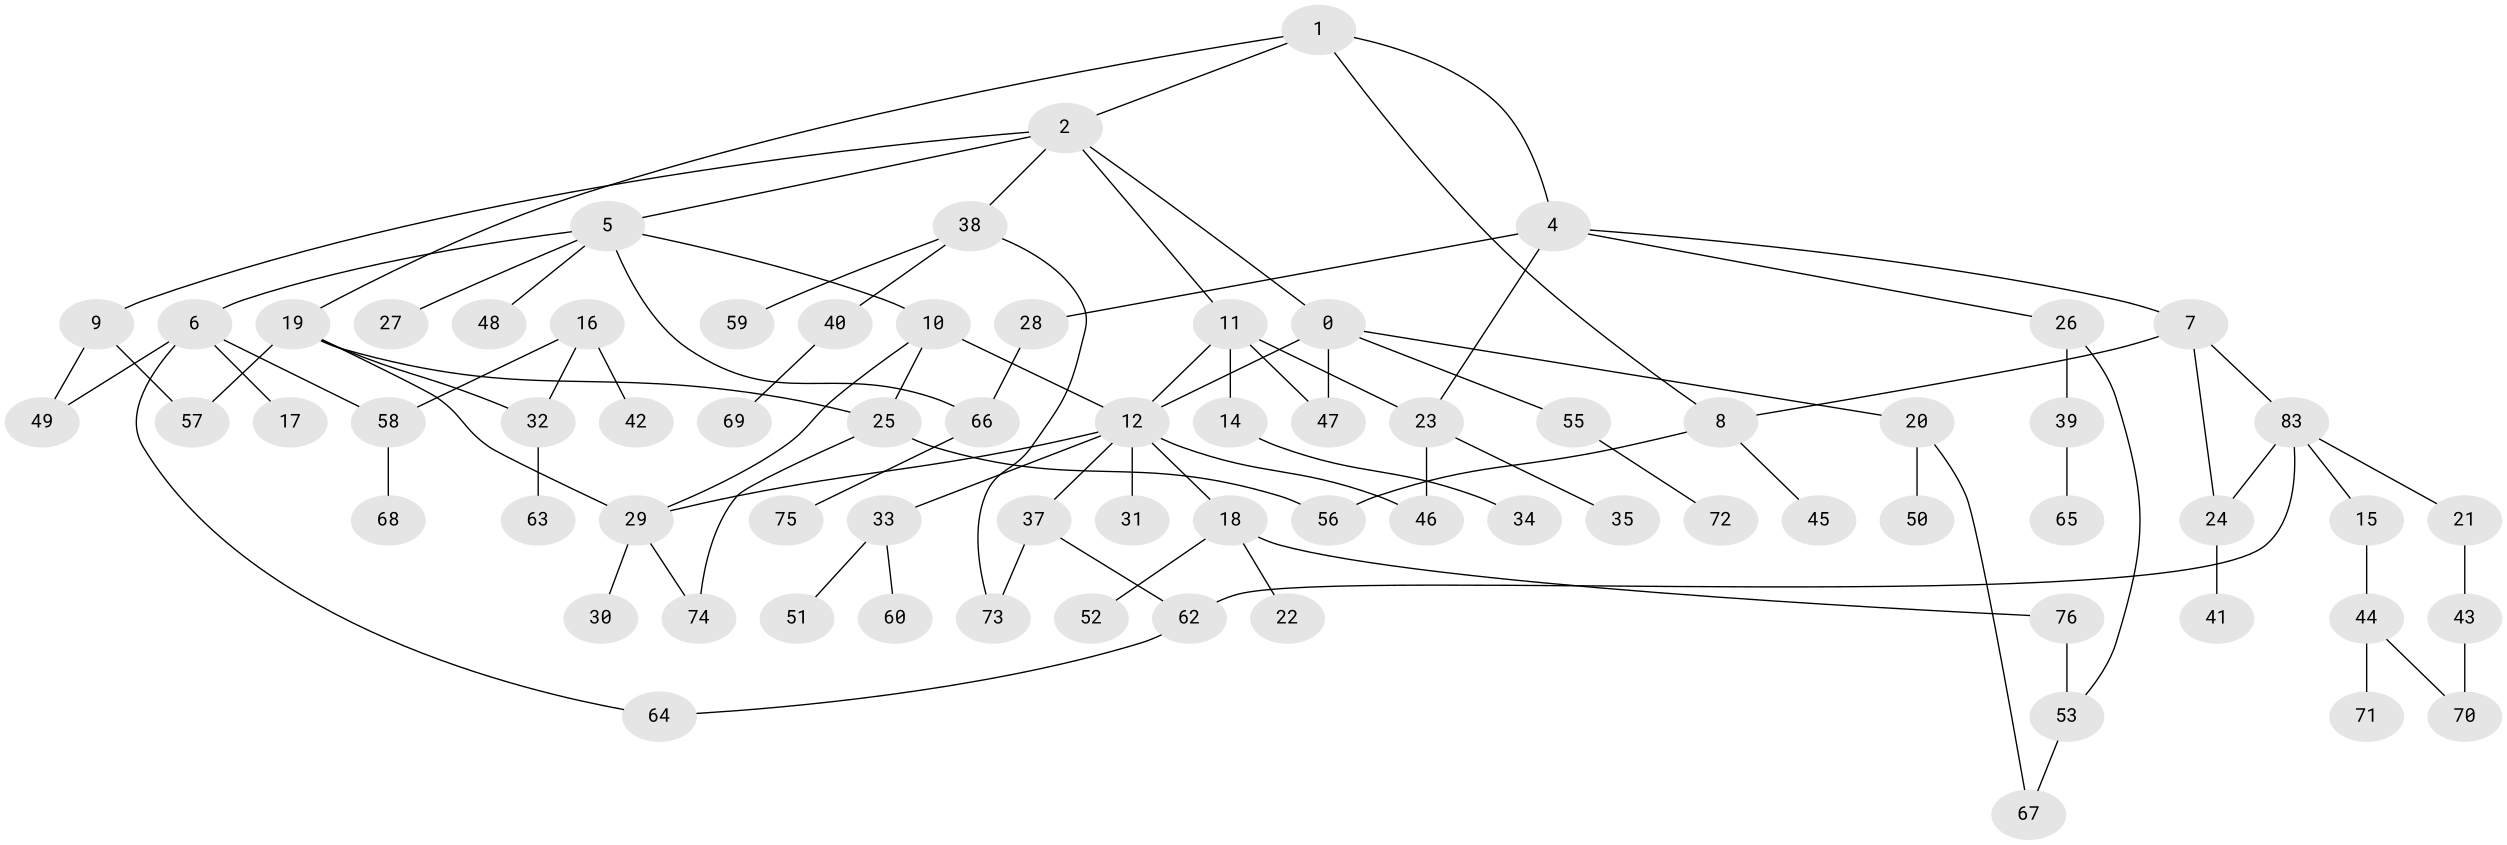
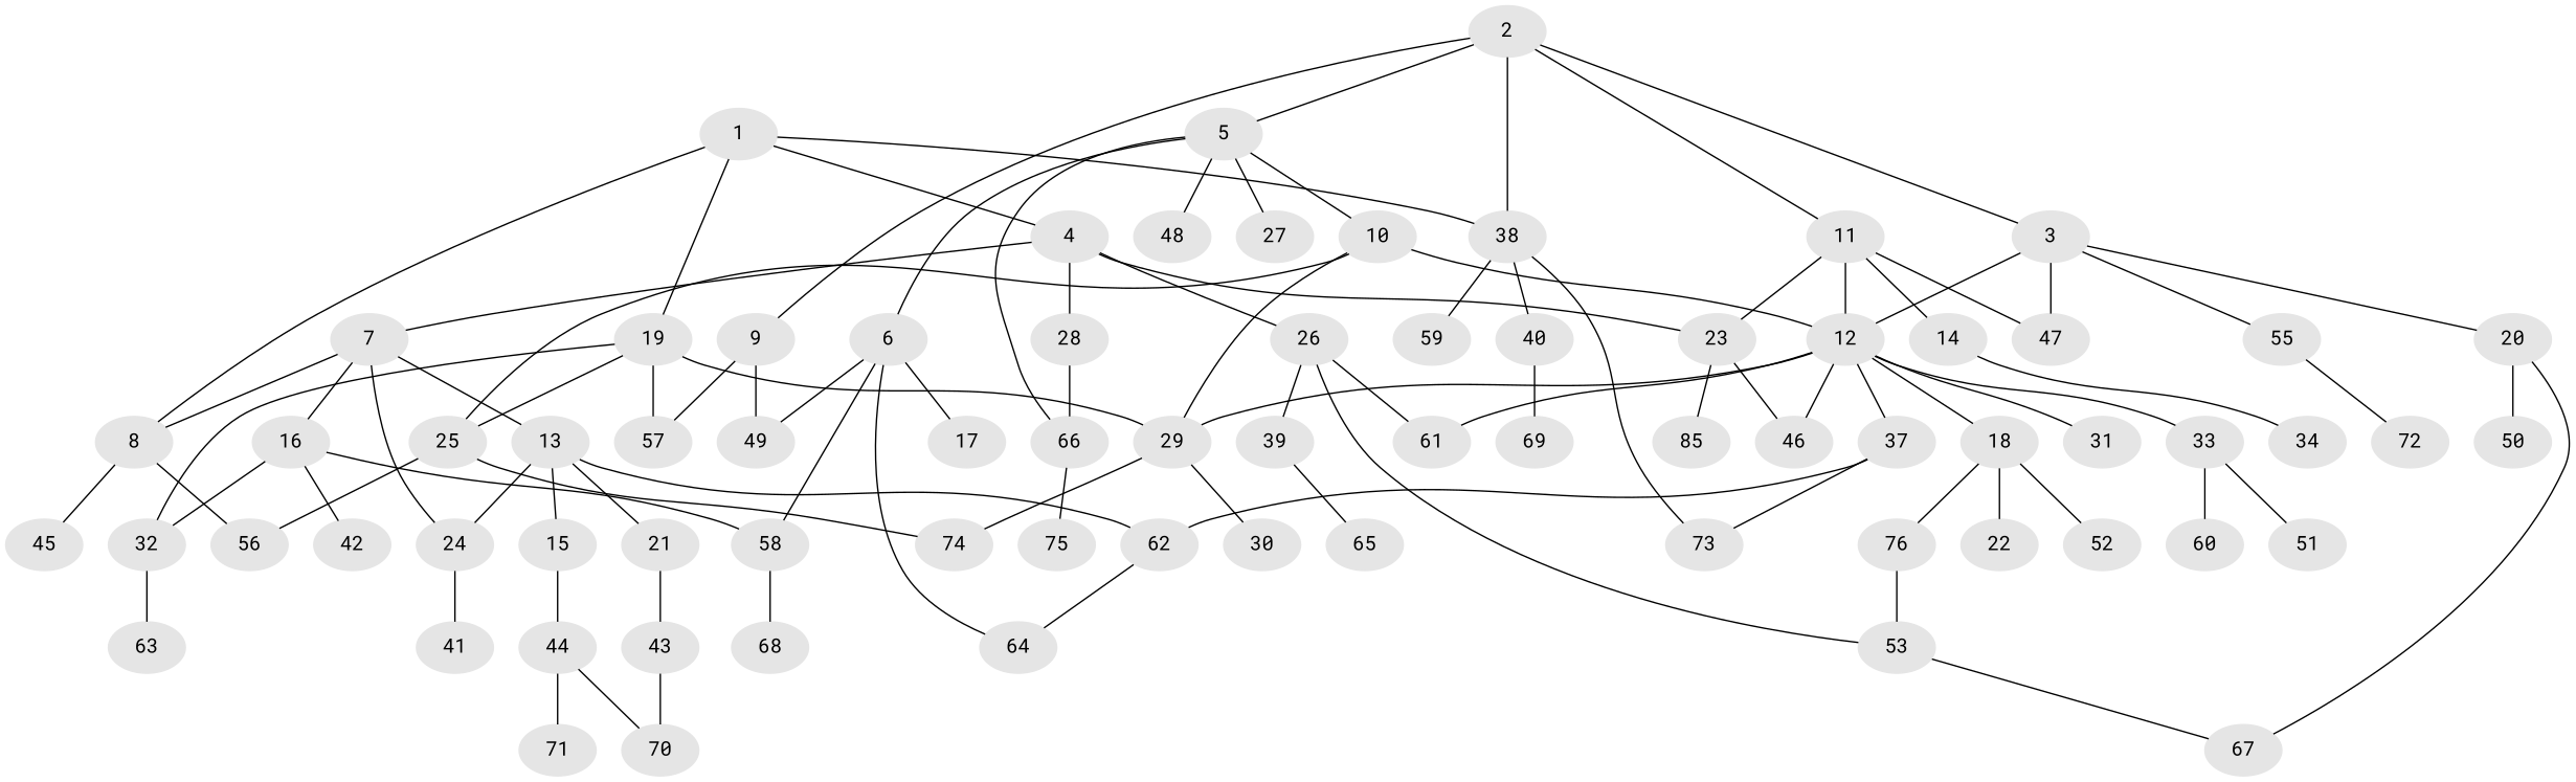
  graph {
    fontname="Roboto Mono"
    node [color=gray90 fontname="Roboto Mono" style=filled]
    edge [fontname="Roboto Mono"]
    1
    2
    4
    8
    19
-   3 [label=0]
+   3
    5
    9
    11
    38
    7
    23
    26
    28
    45
    56
    57
    25
    29
    32
    12
    20
    47
    55
    6
    10
    27
    48
    66
    49
    14
    73
    40
    59
    18
    31
    33
    37
    46
+   61
    50
    67
    72
-   13 [label=83]
+   13
    16
    24
-   35
+   35 [label=85]
    39
    53
    17
    58
    64
    75
    68
    15
    21
    62
    42
    41
    74
    30
    34
    22
    n64 [label=76]
    52
    51
    60
    44
    43
    70
    71
    63
    65
    69
-   1 -- 2
+   1 -- 38
    1 -- 4
    1 -- 8
    1 -- 19
    2 -- 3
    2 -- 5
    2 -- 9
    2 -- 11
    2 -- 38
    4 -- 7
    4 -- 23
    4 -- 26
    4 -- 28
    8 -- 45
    8 -- 56
    19 -- 57
    19 -- 25
    19 -- 29
    19 -- 32
    3 -- 12
    3 -- 20
    3 -- 47
    3 -- 55
    5 -- 6
    5 -- 10
    5 -- 27
    5 -- 48
    5 -- 66
    9 -- 57
    9 -- 49
    11 -- 23
    11 -- 12
    11 -- 47
    11 -- 14
    38 -- 73
    38 -- 40
    38 -- 59
    7 -- 8
    7 -- 13
+   7 -- 16
    7 -- 24
    23 -- 46
    23 -- 35
+   26 -- 61
    26 -- 39
    26 -- 53
    28 -- 66
    25 -- 56
    25 -- 74
    29 -- 74
    29 -- 30
    32 -- 63
    12 -- 29
    12 -- 18
    12 -- 31
    12 -- 33
    12 -- 37
    12 -- 46
+   12 -- 61
    20 -- 50
    20 -- 67
    55 -- 72
    6 -- 49
    6 -- 17
    6 -- 58
    6 -- 64
    10 -- 25
    10 -- 29
    10 -- 12
    66 -- 75
    14 -- 34
    40 -- 69
    18 -- 22
    18 -- n64
    18 -- 52
    33 -- 51
    33 -- 60
    37 -- 73
    37 -- 62
    13 -- 24
    13 -- 15
    13 -- 21
    13 -- 62
    16 -- 32
    16 -- 58
    16 -- 42
    24 -- 41
    39 -- 65
    53 -- 67
    58 -- 68
    15 -- 44
    21 -- 43
    62 -- 64
    n64 -- 53
    44 -- 70
    44 -- 71
    43 -- 70
  }
